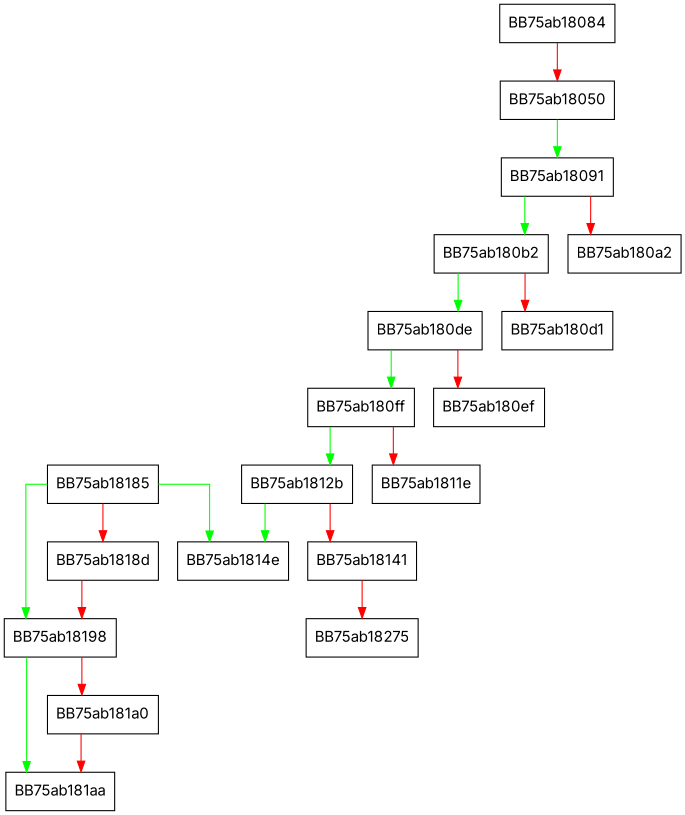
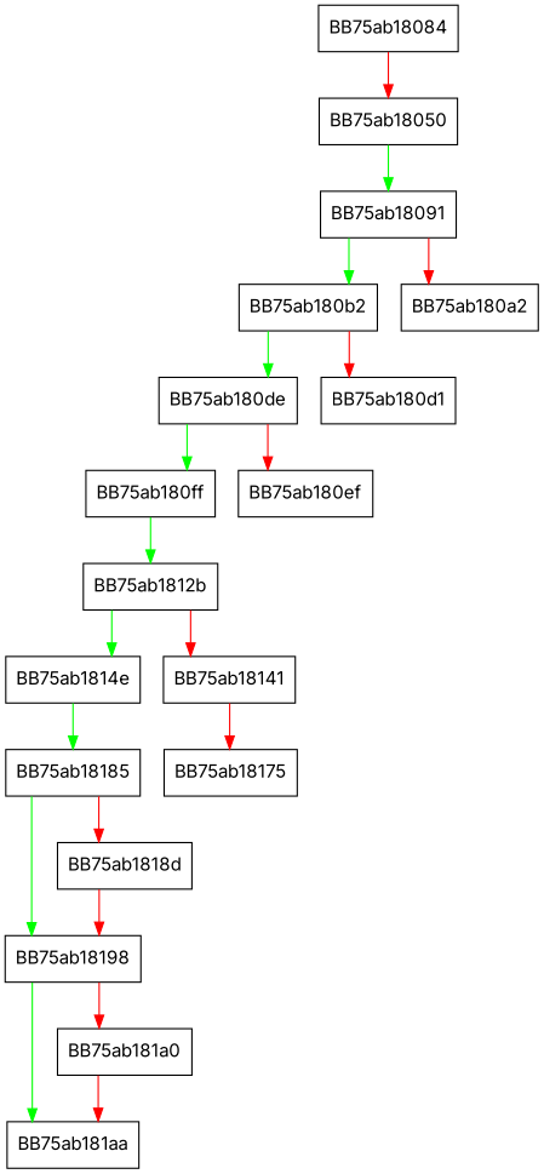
  digraph {
    fontname=Inter
    splines=ortho
    node [fontname=Inter shape=box]
    edge [color=red fontname=Inter]
    BB75ab18050
    BB75ab18091
    BB75ab180b2
    BB75ab180a2
    BB75ab18084
    BB75ab180de
    BB75ab180d1
    BB75ab180ff
    BB75ab180ef
    BB75ab1812b
-   BB75ab1811e
    BB75ab1814e
    BB75ab18141
    BB75ab18185
-   BB75ab18175 [label=BB75ab18275]
+   BB75ab18175
    BB75ab18198
    BB75ab1818d
    BB75ab181aa
    BB75ab181a0
    BB75ab18050 -> BB75ab18091 [color=green]
    BB75ab18091 -> BB75ab180b2 [color=green]
    BB75ab18091 -> BB75ab180a2
    BB75ab180b2 -> BB75ab180de [color=green]
    BB75ab180b2 -> BB75ab180d1
    BB75ab18084 -> BB75ab18050
    BB75ab180de -> BB75ab180ff [color=green]
    BB75ab180de -> BB75ab180ef
    BB75ab180ff -> BB75ab1812b [color=green]
-   BB75ab180ff -> BB75ab1811e
    BB75ab1812b -> BB75ab1814e [color=green]
    BB75ab1812b -> BB75ab18141
-   BB75ab18185 -> BB75ab1814e [color=green]
+   BB75ab1814e -> BB75ab18185 [color=green]
    BB75ab18141 -> BB75ab18175
    BB75ab18185 -> BB75ab18198 [color=green]
    BB75ab18185 -> BB75ab1818d
    BB75ab18198 -> BB75ab181aa [color=green]
    BB75ab18198 -> BB75ab181a0
    BB75ab1818d -> BB75ab18198
    BB75ab181a0 -> BB75ab181aa
  }
